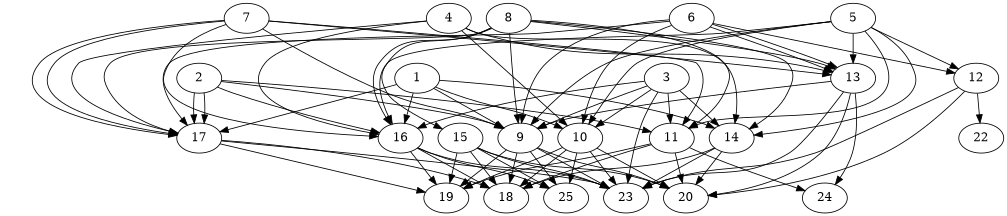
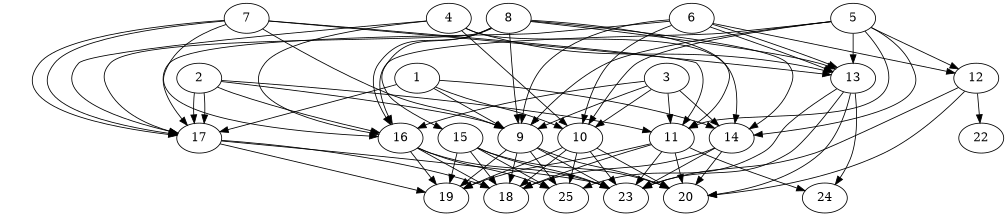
  digraph {
    node [alpha=0.08]
    1 [alpha=0.06 expect_size=19174400]
    9 [alpha=0.13 expect_size=47430656]
    10 [alpha=0.09 expect_size=9596928]
    14 [alpha=0.17 expect_size=18908160]
    16 [alpha=0.09 expect_size=28859392]
    17 [alpha=0.14 expect_size=46671872]
    18 [expect_size=49574912]
    19 [alpha=0.01 expect_size=21804032]
    20 [alpha=0.16 expect_size=51515392]
    23 [alpha=0.15 expect_size=17188864]
    25 [alpha=0.14 expect_size=41701376]
    2 [alpha=0.06 expect_size=47339520]
    11 [expect_size=30729216]
    24 [alpha=0.12 expect_size=48301056]
    3 [alpha=0.03 expect_size=6519808]
    4 [alpha=0.01 expect_size=44954624]
    13 [alpha=0.13 expect_size=10908672]
    5 [alpha=0.03 expect_size=20672512]
    12 [alpha=0.09 expect_size=44444672]
    22 [alpha=0.16 expect_size=43849728]
    6 [expect_size=27185152]
    7 [alpha=0.01 expect_size=9986048]
    8 [expect_size=33678336]
    15 [alpha=0.11 expect_size=21811200]
    1 -> 9
    1 -> 10
    1 -> 14
-   1 -> 16
    1 -> 17
    9 -> 18
    9 -> 19
    9 -> 20
    9 -> 23
    9 -> 25
    10 -> 18
    10 -> 19
    10 -> 20
    10 -> 23
    10 -> 25
    14 -> 18
    14 -> 20
    14 -> 23
    16 -> 18
    16 -> 19
    16 -> 23
    16 -> 25
    17 -> 18
    17 -> 19
    17 -> 23
    2 -> 9
    2 -> 16
    2 -> 17
    2 -> 17
    2 -> 11
    11 -> 18
    11 -> 19
    11 -> 20
-   3 -> 23
+   11 -> 23
    11 -> 24
    3 -> 9
    3 -> 10
    3 -> 14
    3 -> 16
    3 -> 11
    4 -> 10
    4 -> 14
    4 -> 16
    4 -> 17
    4 -> 13
    13 -> 20
    13 -> 23
-   13 -> 9
+   13 -> 25
    13 -> 24
    5 -> 9
    5 -> 10
    5 -> 14
    5 -> 16
    5 -> 11
    5 -> 13
    5 -> 12
    12 -> 20
    12 -> 23
    12 -> 22
    6 -> 9
    6 -> 10
    6 -> 17
    6 -> 13
    6 -> 13
    6 -> 12
    7 -> 9
    7 -> 16
    7 -> 17
    7 -> 17
    7 -> 11
    7 -> 13
    8 -> 9
    8 -> 14
    8 -> 16
    8 -> 17
    8 -> 11
    8 -> 13
    8 -> 15
    15 -> 18
    15 -> 19
    15 -> 20
    15 -> 23
    15 -> 25
  }
